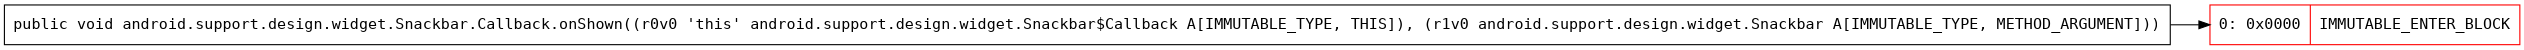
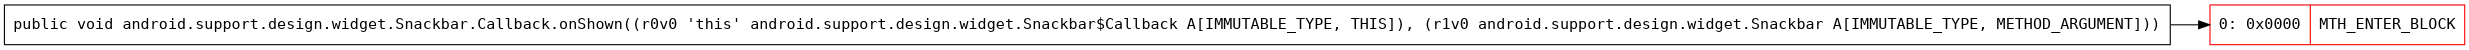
  digraph {
    rankdir=LR
    fontname="DejaVu Sans Mono"
    node [shape=record fontname="DejaVu Sans Mono"]
-   n1 [color=red label="{0\:\ 0x0000|IMMUTABLE_ENTER_BLOCK\l}"]
+   n1 [color=red label="{0\:\ 0x0000|MTH_ENTER_BLOCK\l}"]
    n2 [label="{public void android.support.design.widget.Snackbar.Callback.onShown((r0v0 'this' android.support.design.widget.Snackbar$Callback A[IMMUTABLE_TYPE, THIS]), (r1v0 android.support.design.widget.Snackbar A[IMMUTABLE_TYPE, METHOD_ARGUMENT])) }"]
    subgraph cluster_1 {
      label="R(0)"
    }
    n2 -> n1 [fontname="DejaVu Sans Mono"]
  }
